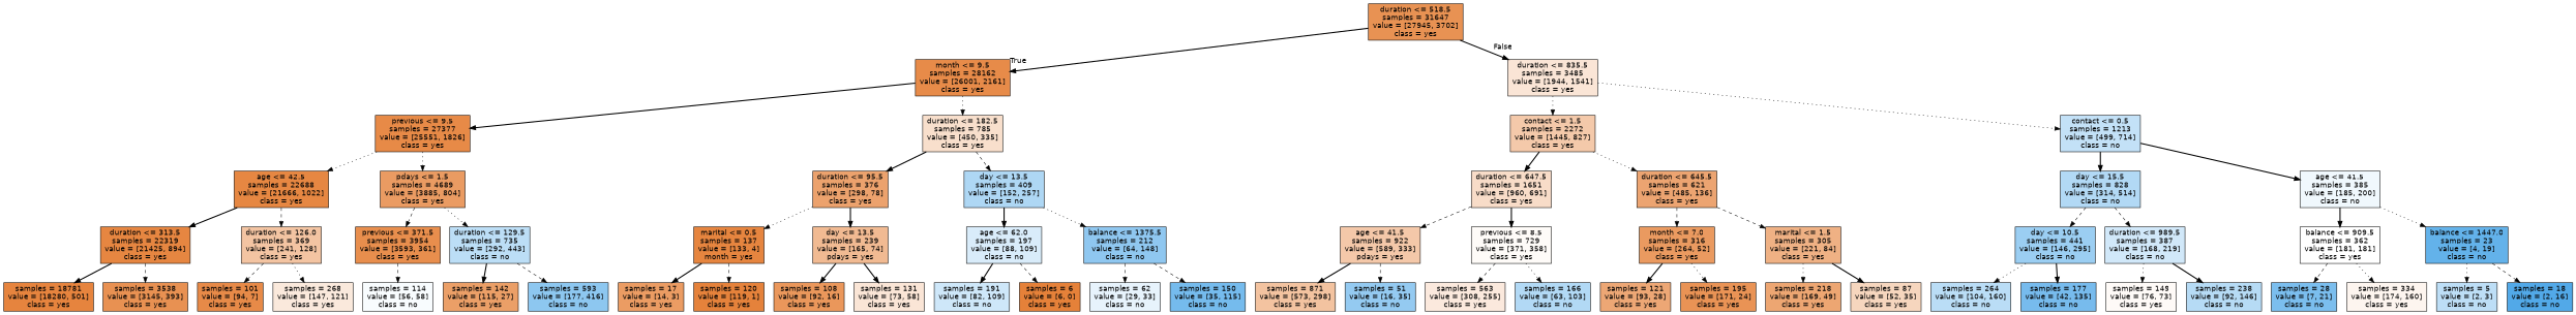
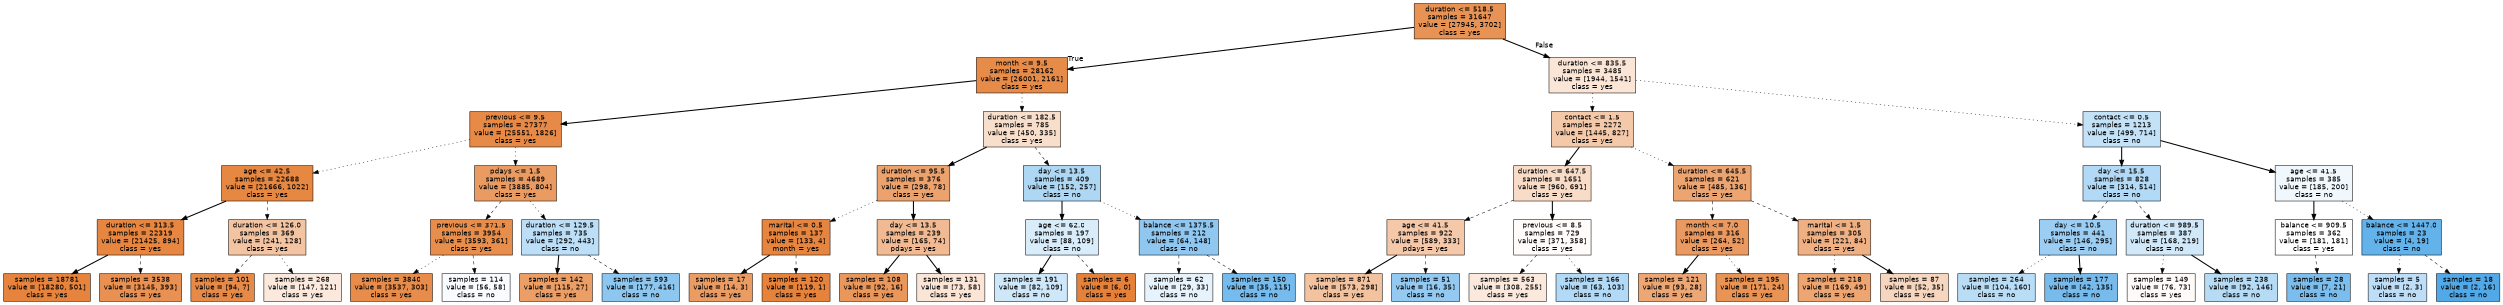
  digraph {
    node [color=black fillcolor="#fae5d6" fontname=helvetica shape=box style=filled]
    edge [fontname=helvetica style=bold]
    n1 [fillcolor="#e89253" label="duration <= 518.5\nsamples = 31647\nvalue = [27945, 3702]\nclass = yes"]
    n2 [fillcolor="#e78b49" label="month <= 9.5\nsamples = 28162\nvalue = [26001, 2161]\nclass = yes"]
    n3 [label="duration <= 835.5\nsamples = 3485\nvalue = [1944, 1541]\nclass = yes"]
    n4 [fillcolor="#e78a47" label="previous <= 9.5\nsamples = 27377\nvalue = [25551, 1826]\nclass = yes"]
    n5 [fillcolor="#f8dfcc" label="duration <= 182.5\nsamples = 785\nvalue = [450, 335]\nclass = yes"]
    n6 [fillcolor="#f4c9aa" label="contact <= 1.5\nsamples = 2272\nvalue = [1445, 827]\nclass = yes"]
    n7 [fillcolor="#c3e1f7" label="contact <= 0.5\nsamples = 1213\nvalue = [499, 714]\nclass = no"]
    n8 [fillcolor="#e68742" label="age <= 42.5\nsamples = 22688\nvalue = [21666, 1022]\nclass = yes"]
    n9 [fillcolor="#ea9b62" label="pdays <= 1.5\nsamples = 4689\nvalue = [3885, 804]\nclass = yes"]
    n10 [fillcolor="#eca26d" label="duration <= 95.5\nsamples = 376\nvalue = [298, 78]\nclass = yes"]
    n11 [fillcolor="#aed7f4" label="day <= 13.5\nsamples = 409\nvalue = [152, 257]\nclass = no"]
    n12 [fillcolor="#e68641" label="duration <= 313.5\nsamples = 22319\nvalue = [21425, 894]\nclass = yes"]
    n13 [fillcolor="#f3c4a2" label="duration <= 126.0\nsamples = 369\nvalue = [241, 128]\nclass = yes"]
    n14 [fillcolor="#e88e4d" label="previous <= 371.5\nsamples = 3954\nvalue = [3593, 361]\nclass = yes"]
    n15 [fillcolor="#bcdef6" label="duration <= 129.5\nsamples = 735\nvalue = [292, 443]\nclass = no"]
    n16 [fillcolor="#e6843e" label="samples = 18781\nvalue = [18280, 501]\nclass = yes"]
    n17 [fillcolor="#e89152" label="samples = 3538\nvalue = [3145, 393]\nclass = yes"]
    n18 [fillcolor="#e78a48" label="samples = 101\nvalue = [94, 7]\nclass = yes"]
    n19 [fillcolor="#fae9dc" label="samples = 268\nvalue = [147, 121]\nclass = yes"]
+   n20 [fillcolor="#e78c4a" label="samples = 3840\nvalue = [3537, 303]\nclass = yes"]
    n21 [fillcolor="#f8fcfe" label="samples = 114\nvalue = [56, 58]\nclass = no"]
    n22 [fillcolor="#eb9f67" label="samples = 142\nvalue = [115, 27]\nclass = yes"]
    n23 [fillcolor="#8dc7f0" label="samples = 593\nvalue = [177, 416]\nclass = no"]
    n24 [fillcolor="#e6853f" label="marital <= 0.5\nsamples = 137\nvalue = [133, 4]\nmonth = yes"]
    n25 [fillcolor="#f1ba92" label="day <= 13.5\nsamples = 239\nvalue = [165, 74]\npdays = yes"]
    n26 [fillcolor="#d9ecfa" label="age <= 62.0\nsamples = 197\nvalue = [88, 109]\nclass = no"]
    n27 [fillcolor="#8fc7f0" label="balance <= 1375.5\nsamples = 212\nvalue = [64, 148]\nclass = no"]
    n28 [fillcolor="#eb9c63" label="samples = 17\nvalue = [14, 3]\nclass = yes"]
    n29 [fillcolor="#e5823b" label="samples = 120\nvalue = [119, 1]\nclass = yes"]
    n30 [fillcolor="#ea975b" label="samples = 108\nvalue = [92, 16]\nclass = yes"]
    n31 [label="samples = 131\nvalue = [73, 58]\nclass = yes"]
    n32 [fillcolor="#cee7f9" label="samples = 191\nvalue = [82, 109]\nclass = no"]
    n33 [fillcolor="#e58139" label="samples = 6\nvalue = [6, 0]\nclass = yes"]
    n34 [fillcolor="#e7f3fc" label="samples = 62\nvalue = [29, 33]\nclass = no"]
    n35 [fillcolor="#75bbed" label="samples = 150\nvalue = [35, 115]\nclass = no"]
    n36 [fillcolor="#f8dcc8" label="duration <= 647.5\nsamples = 1651\nvalue = [960, 691]\nclass = yes"]
    n37 [fillcolor="#eca471" label="duration <= 645.5\nsamples = 621\nvalue = [485, 136]\nclass = yes"]
    n38 [fillcolor="#b2d9f5" label="day <= 15.5\nsamples = 828\nvalue = [314, 514]\nclass = no"]
    n39 [fillcolor="#f0f8fd" label="age <= 41.5\nsamples = 385\nvalue = [185, 200]\nclass = no"]
    n40 [fillcolor="#f4c8a9" label="age <= 41.5\nsamples = 922\nvalue = [589, 333]\npdays = yes"]
    n41 [fillcolor="#fefbf8" label="previous <= 8.5\nsamples = 729\nvalue = [371, 358]\nclass = yes"]
    n42 [fillcolor="#ea9a60" label="month <= 7.0\nsamples = 316\nvalue = [264, 52]\nclass = yes"]
    n43 [fillcolor="#efb184" label="marital <= 1.5\nsamples = 305\nvalue = [221, 84]\nclass = yes"]
    n44 [fillcolor="#f3c3a0" label="samples = 871\nvalue = [573, 298]\nclass = yes"]
    n45 [fillcolor="#94caf1" label="samples = 51\nvalue = [16, 35]\nclass = no"]
    n46 [fillcolor="#fbe9dd" label="samples = 563\nvalue = [308, 255]\nclass = yes"]
    n47 [fillcolor="#b2d9f5" label="samples = 166\nvalue = [63, 103]\nclass = no"]
    n48 [fillcolor="#eda775" label="samples = 121\nvalue = [93, 28]\nclass = yes"]
    n49 [fillcolor="#e99355" label="samples = 195\nvalue = [171, 24]\nclass = yes"]
    n50 [fillcolor="#eda672" label="samples = 218\nvalue = [169, 49]\nclass = yes"]
    n51 [fillcolor="#f6d6be" label="samples = 87\nvalue = [52, 35]\nclass = yes"]
    n52 [fillcolor="#9bcef2" label="day <= 10.5\nsamples = 441\nvalue = [146, 295]\nclass = no"]
    n53 [fillcolor="#d1e8f9" label="duration <= 989.5\nsamples = 387\nvalue = [168, 219]\nclass = no"]
    n54 [fillcolor="#ffffff" label="balance <= 909.5\nsamples = 362\nvalue = [181, 181]\nclass = yes"]
    n55 [fillcolor="#63b2ea" label="balance <= 1447.0\nsamples = 23\nvalue = [4, 19]\nclass = no"]
    n56 [fillcolor="#baddf6" label="samples = 264\nvalue = [104, 160]\nclass = no"]
    n57 [fillcolor="#77bbed" label="samples = 177\nvalue = [42, 135]\nclass = no"]
    n58 [fillcolor="#fefaf7" label="samples = 149\nvalue = [76, 73]\nclass = yes"]
    n59 [fillcolor="#b6dbf5" label="samples = 238\nvalue = [92, 146]\nclass = no"]
    n60 [fillcolor="#7bbeee" label="samples = 28\nvalue = [7, 21]\nclass = no"]
-   n61 [fillcolor="#fdf5ef" label="samples = 334\nvalue = [174, 160]\nclass = yes"]
    n62 [fillcolor="#bddef6" label="samples = 5\nvalue = [2, 3]\nclass = no"]
    n63 [fillcolor="#52a9e8" label="samples = 18\nvalue = [2, 16]\nclass = no"]
    n1 -> n2 [headlabel=True labelangle=45 labeldistance=2.5]
    n1 -> n3 [headlabel=False labelangle=-45 labeldistance=2.5]
    n2 -> n4
    n2 -> n5 [style=dotted]
    n3 -> n6 [style=dotted]
    n3 -> n7 [style=dotted]
    n4 -> n8 [style=dotted]
    n4 -> n9 [style=dotted]
    n5 -> n10
    n5 -> n11 [style=dashed]
    n6 -> n36
    n6 -> n37 [style=dotted]
    n7 -> n38
    n7 -> n39
    n8 -> n12
    n8 -> n13 [style=dashed]
    n9 -> n14 [style=dashed]
    n9 -> n15 [style=dotted]
    n10 -> n24 [style=dotted]
    n10 -> n25
    n11 -> n26
    n11 -> n27 [style=dotted]
    n12 -> n16
    n12 -> n17 [style=dashed]
    n13 -> n18 [style=dashed]
    n13 -> n19 [style=dotted]
+   n14 -> n20 [style=dotted]
    n14 -> n21 [style=dashed]
    n15 -> n22
    n15 -> n23 [style=dashed]
    n24 -> n28
    n24 -> n29 [style=dashed]
    n25 -> n30
    n25 -> n31
    n26 -> n32
    n26 -> n33 [style=dashed]
    n27 -> n34 [style=dashed]
    n27 -> n35 [style=dashed]
    n36 -> n40 [style=dashed]
    n36 -> n41
    n37 -> n42 [style=dashed]
    n37 -> n43 [style=dashed]
    n38 -> n52 [style=dashed]
    n38 -> n53 [style=dashed]
    n39 -> n54
    n39 -> n55 [style=dotted]
    n40 -> n44
    n40 -> n45 [style=dashed]
    n41 -> n46 [style=dashed]
    n41 -> n47 [style=dotted]
    n42 -> n48
    n42 -> n49 [style=dotted]
    n43 -> n50 [style=dotted]
    n43 -> n51
    n52 -> n56 [style=dotted]
    n52 -> n57
    n53 -> n58 [style=dotted]
    n53 -> n59
    n54 -> n60 [style=dashed]
-   n54 -> n61 [style=dotted]
    n55 -> n62 [style=dotted]
    n55 -> n63 [style=dashed]
  }
